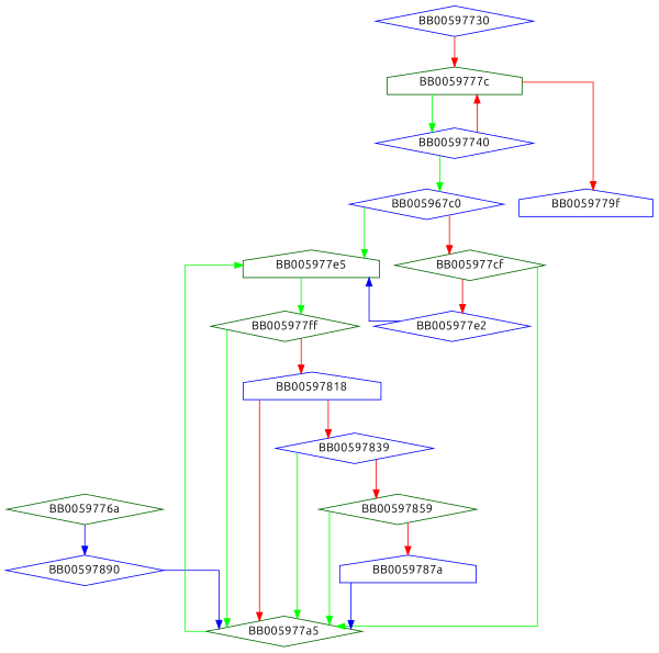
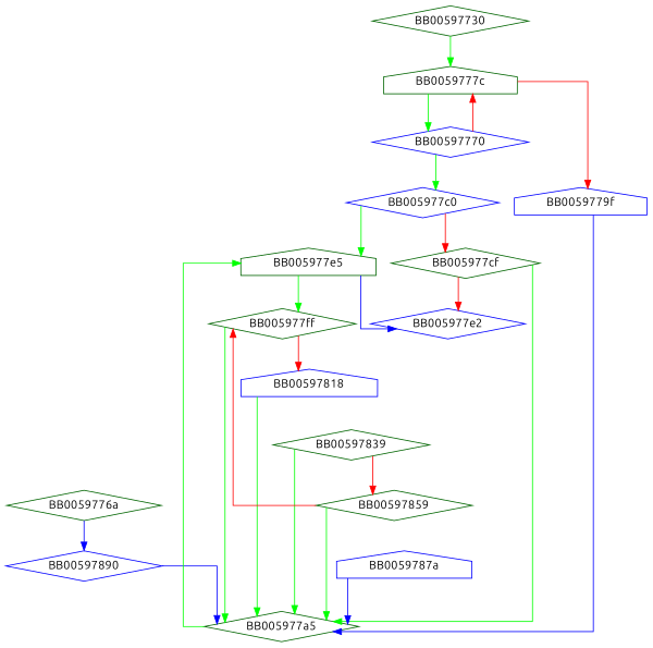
  digraph {
    fontname=Ubuntu
    splines=ortho
    node [color=darkgreen fontname=Ubuntu shape=diamond]
    edge [color=green fontname=Ubuntu]
    BB0059777c [shape=house]
-   BB00597730 [color=blue]
-   BB00597770 [color=blue label=BB00597740]
+   BB00597730
+   BB00597770 [color=blue]
    BB0059779f [color=blue shape=house]
    BB00597890 [color=blue]
    BB0059776a
-   BB005977c0 [color=blue label=BB005967c0]
+   BB005977c0 [color=blue]
    BB005977a5
    BB005977e5 [shape=house]
    BB005977cf
    BB005977ff
    BB005977e2 [color=blue]
    BB00597818 [color=blue shape=house]
-   BB00597839 [color=blue]
+   BB00597839
    BB00597859
    BB0059787a [color=blue shape=house]
    BB0059777c -> BB00597770
    BB0059777c -> BB0059779f [color=red]
-   BB00597730 -> BB0059777c [color=red]
+   BB00597730 -> BB0059777c
    BB00597770 -> BB0059777c [color=red]
    BB00597770 -> BB005977c0
+   BB0059779f -> BB005977a5 [color=blue]
    BB00597890 -> BB005977a5 [color=blue]
    BB0059776a -> BB00597890 [color=blue]
    BB005977c0 -> BB005977e5
    BB005977c0 -> BB005977cf [color=red]
    BB005977a5 -> BB005977e5
    BB005977e5 -> BB005977ff
    BB005977cf -> BB005977a5
    BB005977cf -> BB005977e2 [color=red]
    BB005977ff -> BB005977a5
    BB005977ff -> BB00597818 [color=red]
-   BB005977e2 -> BB005977e5 [color=blue]
-   BB00597818 -> BB005977a5 [color=red]
-   BB00597818 -> BB00597839 [color=red]
+   BB005977e5 -> BB005977e2 [color=blue]
+   BB00597818 -> BB005977a5
    BB00597839 -> BB005977a5
    BB00597839 -> BB00597859 [color=red]
    BB00597859 -> BB005977a5
-   BB00597859 -> BB0059787a [color=red]
+   BB00597859 -> BB005977ff [color=red]
    BB0059787a -> BB005977a5 [color=blue]
  }
